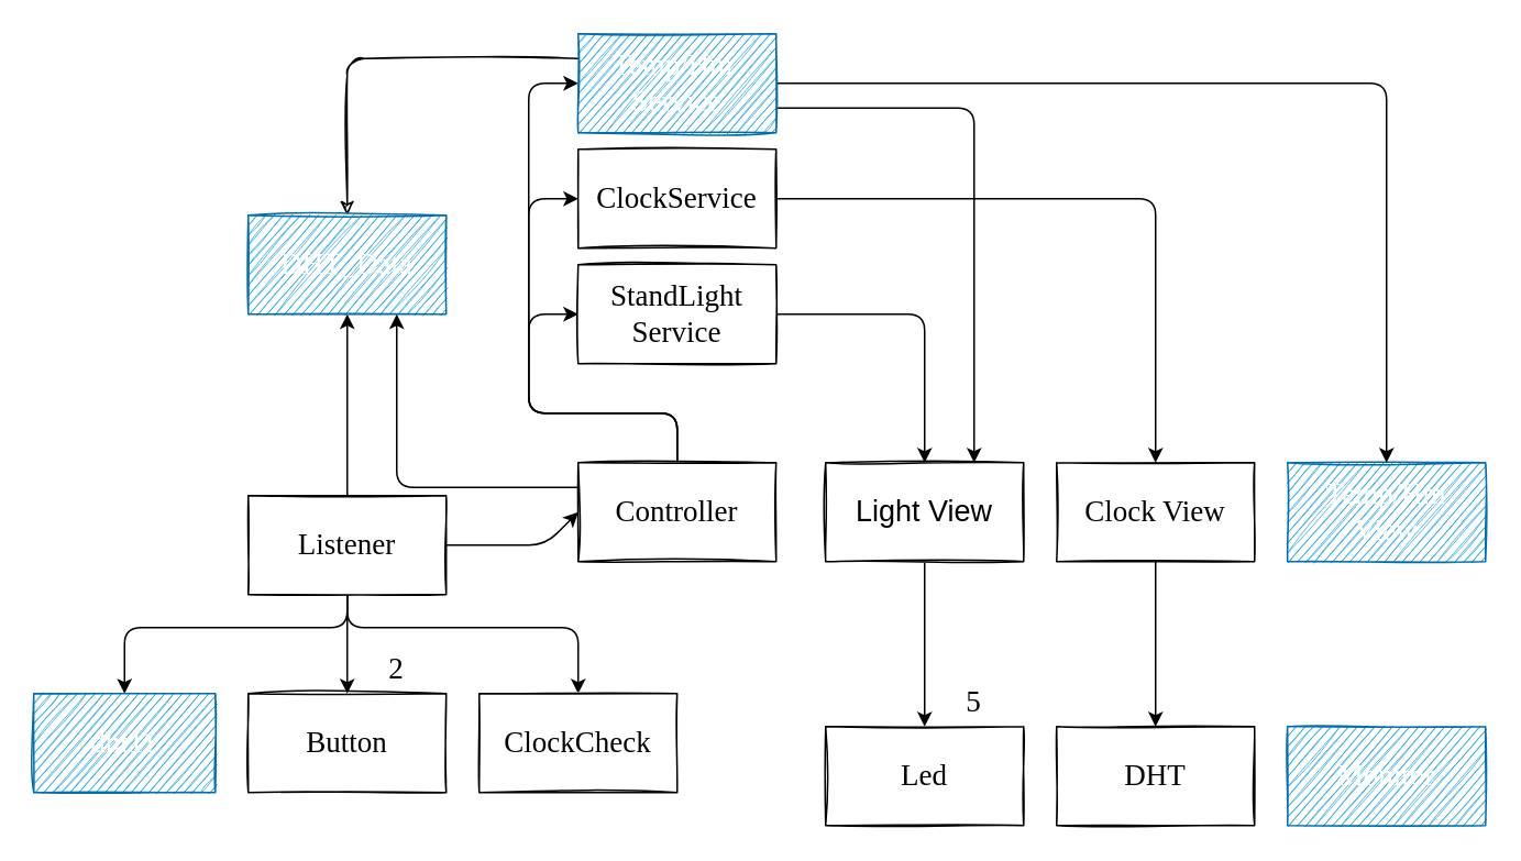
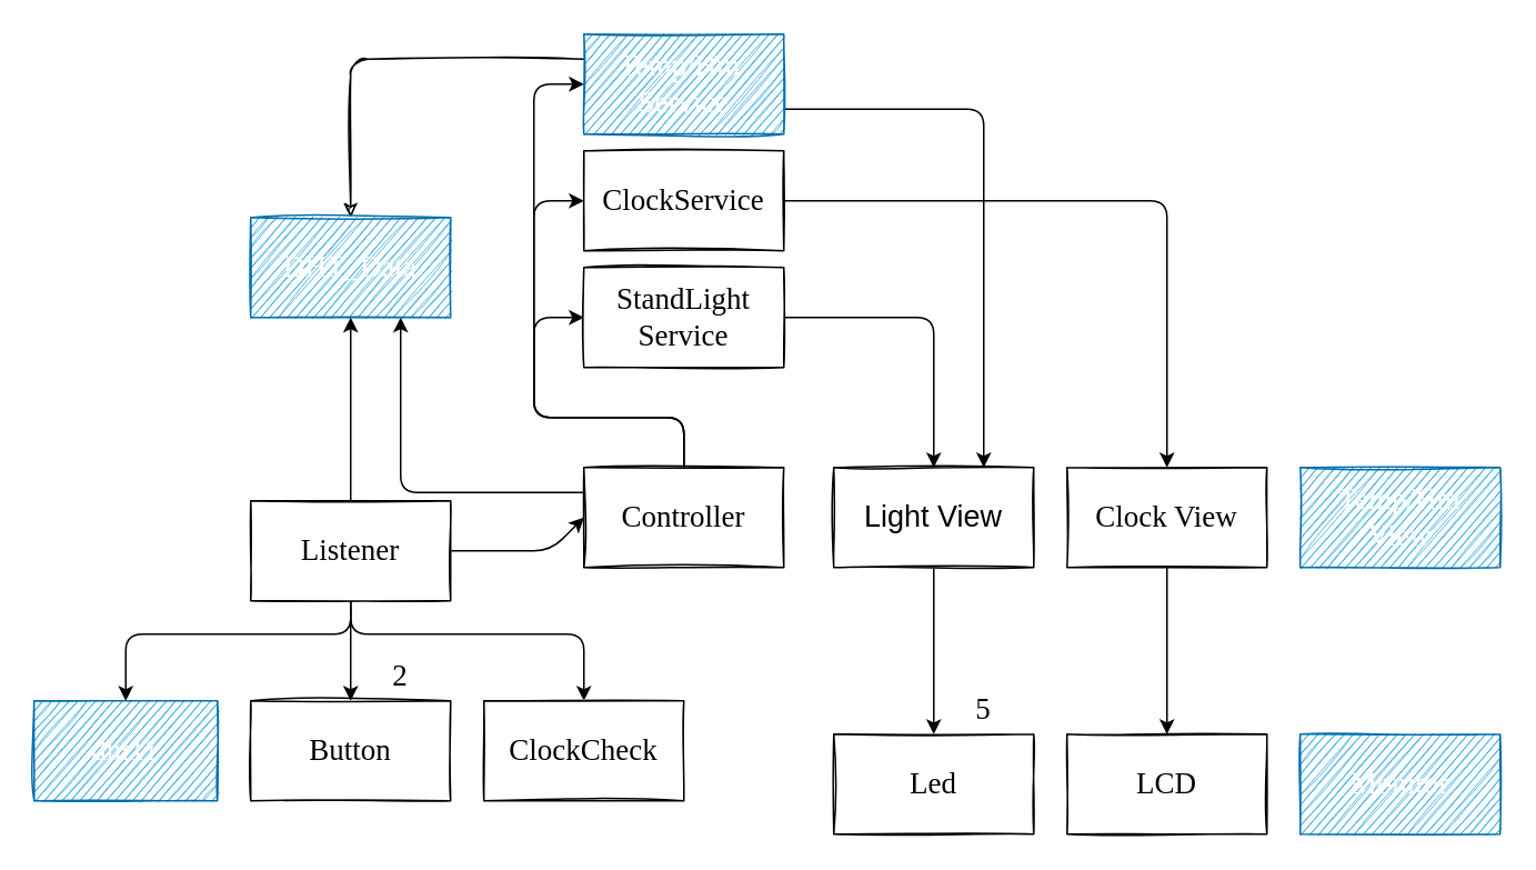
  <mxCell id="0" />
  <mxCell id="1" parent="0" />
  <mxCell id="2" value="&lt;font face=&quot;Comic Sans MS&quot;&gt;Button&lt;/font&gt;" style="whiteSpace=wrap;html=1;fontSize=18;rounded=0;sketch=1;" parent="1" vertex="1"><mxGeometry x="150" y="420" width="120" height="60" as="geometry" /></mxCell>
  <mxCell id="3" style="edgeStyle=none;html=1;exitX=0.5;exitY=1;exitDx=0;exitDy=0;entryX=0.5;entryY=0;entryDx=0;entryDy=0;" parent="1" source="8" target="27" edge="1"><mxGeometry relative="1" as="geometry"><Array as="points"><mxPoint x="210" y="380" /><mxPoint x="75" y="380" /></Array></mxGeometry></mxCell>
  <mxCell id="4" style="edgeStyle=none;html=1;exitX=0.5;exitY=1;exitDx=0;exitDy=0;entryX=0;entryY=1;entryDx=0;entryDy=0;" parent="1" source="8" target="20" edge="1"><mxGeometry relative="1" as="geometry" /></mxCell>
  <mxCell id="5" style="edgeStyle=none;html=1;exitX=0.5;exitY=1;exitDx=0;exitDy=0;entryX=0.5;entryY=0;entryDx=0;entryDy=0;" parent="1" source="8" target="26" edge="1"><mxGeometry relative="1" as="geometry"><Array as="points"><mxPoint x="210" y="380" /><mxPoint x="350" y="380" /></Array></mxGeometry></mxCell>
  <mxCell id="6" style="edgeStyle=none;html=1;exitX=1;exitY=0.5;exitDx=0;exitDy=0;entryX=0;entryY=0.5;entryDx=0;entryDy=0;" parent="1" source="8" target="13" edge="1"><mxGeometry relative="1" as="geometry"><Array as="points"><mxPoint x="330" y="330" /></Array></mxGeometry></mxCell>
  <mxCell id="7" style="edgeStyle=none;html=1;exitX=0.5;exitY=0;exitDx=0;exitDy=0;entryX=0.5;entryY=1;entryDx=0;entryDy=0;" parent="1" source="8" target="34" edge="1"><mxGeometry relative="1" as="geometry" /></mxCell>
  <mxCell id="8" value="&lt;font face=&quot;Comic Sans MS&quot;&gt;Listener&lt;/font&gt;" style="whiteSpace=wrap;html=1;fontSize=18;rounded=0;sketch=1;" parent="1" vertex="1"><mxGeometry x="150" y="300" width="120" height="60" as="geometry" /></mxCell>
  <mxCell id="9" style="edgeStyle=none;html=1;exitX=0.5;exitY=0;exitDx=0;exitDy=0;entryX=0;entryY=0.5;entryDx=0;entryDy=0;" parent="1" source="13" target="18" edge="1"><mxGeometry relative="1" as="geometry"><Array as="points"><mxPoint x="410" y="250" /><mxPoint x="320" y="250" /><mxPoint x="320" y="190" /></Array></mxGeometry></mxCell>
  <mxCell id="10" style="edgeStyle=none;html=1;exitX=0.5;exitY=0;exitDx=0;exitDy=0;entryX=0;entryY=0.5;entryDx=0;entryDy=0;" parent="1" source="13" target="23" edge="1"><mxGeometry relative="1" as="geometry"><Array as="points"><mxPoint x="410" y="250" /><mxPoint x="320" y="250" /><mxPoint x="320" y="120" /></Array></mxGeometry></mxCell>
  <mxCell id="11" style="edgeStyle=none;html=1;exitX=0.5;exitY=0;exitDx=0;exitDy=0;entryX=0;entryY=0.5;entryDx=0;entryDy=0;" parent="1" source="13" target="33" edge="1"><mxGeometry relative="1" as="geometry"><Array as="points"><mxPoint x="410" y="250" /><mxPoint x="320" y="250" /><mxPoint x="320" y="50" /></Array></mxGeometry></mxCell>
  <mxCell id="12" style="edgeStyle=none;html=1;exitX=0;exitY=0.25;exitDx=0;exitDy=0;entryX=0.75;entryY=1;entryDx=0;entryDy=0;" parent="1" source="13" target="34" edge="1"><mxGeometry relative="1" as="geometry"><Array as="points"><mxPoint x="240" y="295" /></Array></mxGeometry></mxCell>
  <mxCell id="13" value="&lt;font face=&quot;Comic Sans MS&quot;&gt;Controller&lt;/font&gt;" style="whiteSpace=wrap;html=1;fontSize=18;rounded=0;sketch=1;" parent="1" vertex="1"><mxGeometry x="350" y="280" width="120" height="60" as="geometry" /></mxCell>
  <mxCell id="14" style="edgeStyle=none;html=1;exitX=0.5;exitY=1;exitDx=0;exitDy=0;entryX=0;entryY=1;entryDx=0;entryDy=0;" parent="1" source="15" target="21" edge="1"><mxGeometry relative="1" as="geometry" /></mxCell>
  <mxCell id="15" value="Light View" style="whiteSpace=wrap;html=1;fontSize=18;rounded=0;sketch=1;" parent="1" vertex="1"><mxGeometry x="500" y="280" width="120" height="60" as="geometry" /></mxCell>
  <mxCell id="16" value="&lt;font face=&quot;Comic Sans MS&quot;&gt;Led&lt;/font&gt;" style="whiteSpace=wrap;html=1;fontSize=18;rounded=0;sketch=1;" parent="1" vertex="1"><mxGeometry x="500" y="440" width="120" height="60" as="geometry" /></mxCell>
  <mxCell id="17" style="edgeStyle=none;html=1;exitX=1;exitY=0.5;exitDx=0;exitDy=0;entryX=0.5;entryY=0;entryDx=0;entryDy=0;" parent="1" source="18" target="15" edge="1"><mxGeometry relative="1" as="geometry"><Array as="points"><mxPoint x="560" y="190" /></Array></mxGeometry></mxCell>
  <mxCell id="18" value="StandLight&lt;br&gt;Service" style="whiteSpace=wrap;html=1;fontSize=18;rounded=0;fontFamily=Comic Sans MS;sketch=1;" parent="1" vertex="1"><mxGeometry x="350" y="160" width="120" height="60" as="geometry" /></mxCell>
- <mxCell id="19" value="&lt;font face=&quot;Comic Sans MS&quot; style=&quot;font-size: 18px&quot;&gt;DHT&lt;/font&gt;" style="rounded=0;whiteSpace=wrap;html=1;sketch=1;" parent="1" vertex="1"><mxGeometry x="640" y="440" width="120" height="60" as="geometry" /></mxCell>
+ <mxCell id="19" value="&lt;font face=&quot;Comic Sans MS&quot; style=&quot;font-size: 18px&quot;&gt;LCD&lt;/font&gt;" style="rounded=0;whiteSpace=wrap;html=1;sketch=1;" parent="1" vertex="1"><mxGeometry x="640" y="440" width="120" height="60" as="geometry" /></mxCell>
  <mxCell id="20" value="2" style="text;html=1;strokeColor=none;fillColor=none;align=center;verticalAlign=middle;whiteSpace=wrap;rounded=0;fontFamily=Comic Sans MS;fontSize=18;sketch=1;" parent="1" vertex="1"><mxGeometry x="210" y="390" width="60" height="30" as="geometry" /></mxCell>
  <mxCell id="21" value="5" style="text;html=1;strokeColor=none;fillColor=none;align=center;verticalAlign=middle;whiteSpace=wrap;rounded=0;fontFamily=Comic Sans MS;fontSize=18;sketch=1;" parent="1" vertex="1"><mxGeometry x="560" y="410" width="60" height="30" as="geometry" /></mxCell>
  <mxCell id="22" style="edgeStyle=none;html=1;exitX=1;exitY=0.5;exitDx=0;exitDy=0;entryX=0.5;entryY=0;entryDx=0;entryDy=0;" parent="1" source="23" target="25" edge="1"><mxGeometry relative="1" as="geometry"><Array as="points"><mxPoint x="700" y="120" /></Array></mxGeometry></mxCell>
  <mxCell id="23" value="ClockService" style="rounded=0;whiteSpace=wrap;html=1;fontFamily=Comic Sans MS;fontSize=18;sketch=1;" parent="1" vertex="1"><mxGeometry x="350" y="90" width="120" height="60" as="geometry" /></mxCell>
  <mxCell id="24" style="edgeStyle=none;html=1;exitX=0.5;exitY=1;exitDx=0;exitDy=0;" parent="1" source="25" target="19" edge="1"><mxGeometry relative="1" as="geometry" /></mxCell>
  <mxCell id="25" value="Clock View" style="rounded=0;whiteSpace=wrap;html=1;fontFamily=Comic Sans MS;fontSize=18;sketch=1;" parent="1" vertex="1"><mxGeometry x="640" y="280" width="120" height="60" as="geometry" /></mxCell>
  <mxCell id="26" value="ClockCheck" style="rounded=0;whiteSpace=wrap;html=1;fontFamily=Comic Sans MS;fontSize=18;sketch=1;" parent="1" vertex="1"><mxGeometry x="290" y="420" width="120" height="60" as="geometry" /></mxCell>
  <mxCell id="27" value="&lt;font face=&quot;Comic Sans MS&quot; style=&quot;font-size: 18px&quot;&gt;dht11&lt;br&gt;&lt;/font&gt;" style="rounded=0;whiteSpace=wrap;html=1;fillColor=#1ba1e2;fontColor=#ffffff;strokeColor=#006EAF;sketch=1;" parent="1" vertex="1"><mxGeometry x="20" y="420" width="110" height="60" as="geometry" /></mxCell>
  <mxCell id="28" value="&lt;font face=&quot;Comic Sans MS&quot; style=&quot;font-size: 18px&quot;&gt;Monitor&lt;/font&gt;" style="rounded=0;whiteSpace=wrap;html=1;fillColor=#1ba1e2;fontColor=#ffffff;strokeColor=#006EAF;sketch=1;" parent="1" vertex="1"><mxGeometry x="780" y="440" width="120" height="60" as="geometry" /></mxCell>
  <mxCell id="29" value="&lt;font face=&quot;Comic Sans MS&quot; style=&quot;font-size: 18px&quot;&gt;Temp/Hm&lt;br&gt;View&lt;/font&gt;" style="rounded=0;whiteSpace=wrap;html=1;fillColor=#1ba1e2;fontColor=#ffffff;strokeColor=#006EAF;sketch=1;" parent="1" vertex="1"><mxGeometry x="780" y="280" width="120" height="60" as="geometry" /></mxCell>
  <mxCell id="30" style="edgeStyle=none;html=1;exitX=0;exitY=0.25;exitDx=0;exitDy=0;entryX=0.5;entryY=0;entryDx=0;entryDy=0;sketch=1;" parent="1" source="33" target="34" edge="1"><mxGeometry relative="1" as="geometry"><Array as="points"><mxPoint x="210" y="35" /></Array></mxGeometry></mxCell>
  <mxCell id="31" style="edgeStyle=none;html=1;exitX=1;exitY=0.75;exitDx=0;exitDy=0;entryX=0.75;entryY=0;entryDx=0;entryDy=0;" parent="1" source="33" target="15" edge="1"><mxGeometry relative="1" as="geometry"><Array as="points"><mxPoint x="590" y="65" /></Array></mxGeometry></mxCell>
- <mxCell id="32" style="edgeStyle=none;html=1;exitX=1;exitY=0.5;exitDx=0;exitDy=0;entryX=0.5;entryY=0;entryDx=0;entryDy=0;" parent="1" source="33" target="29" edge="1"><mxGeometry relative="1" as="geometry"><Array as="points"><mxPoint x="840" y="50" /></Array></mxGeometry></mxCell>
  <mxCell id="33" value="&lt;font face=&quot;Comic Sans MS&quot; style=&quot;font-size: 18px&quot;&gt;Temp/Hm&amp;nbsp;&lt;br&gt;Service&lt;br&gt;&lt;/font&gt;" style="rounded=0;whiteSpace=wrap;html=1;fillColor=#1ba1e2;fontColor=#ffffff;strokeColor=#006EAF;sketch=1;" parent="1" vertex="1"><mxGeometry x="350" width="120" height="60" as="geometry" y="20" /></mxCell>
  <mxCell id="34" value="&lt;font face=&quot;Comic Sans MS&quot;&gt;DHT_Data&lt;/font&gt;" style="whiteSpace=wrap;html=1;fontSize=18;rounded=0;fillColor=#1ba1e2;fontColor=#ffffff;strokeColor=#006EAF;sketch=1;" parent="1" vertex="1"><mxGeometry x="150" y="130" width="120" height="60" as="geometry" /></mxCell>
